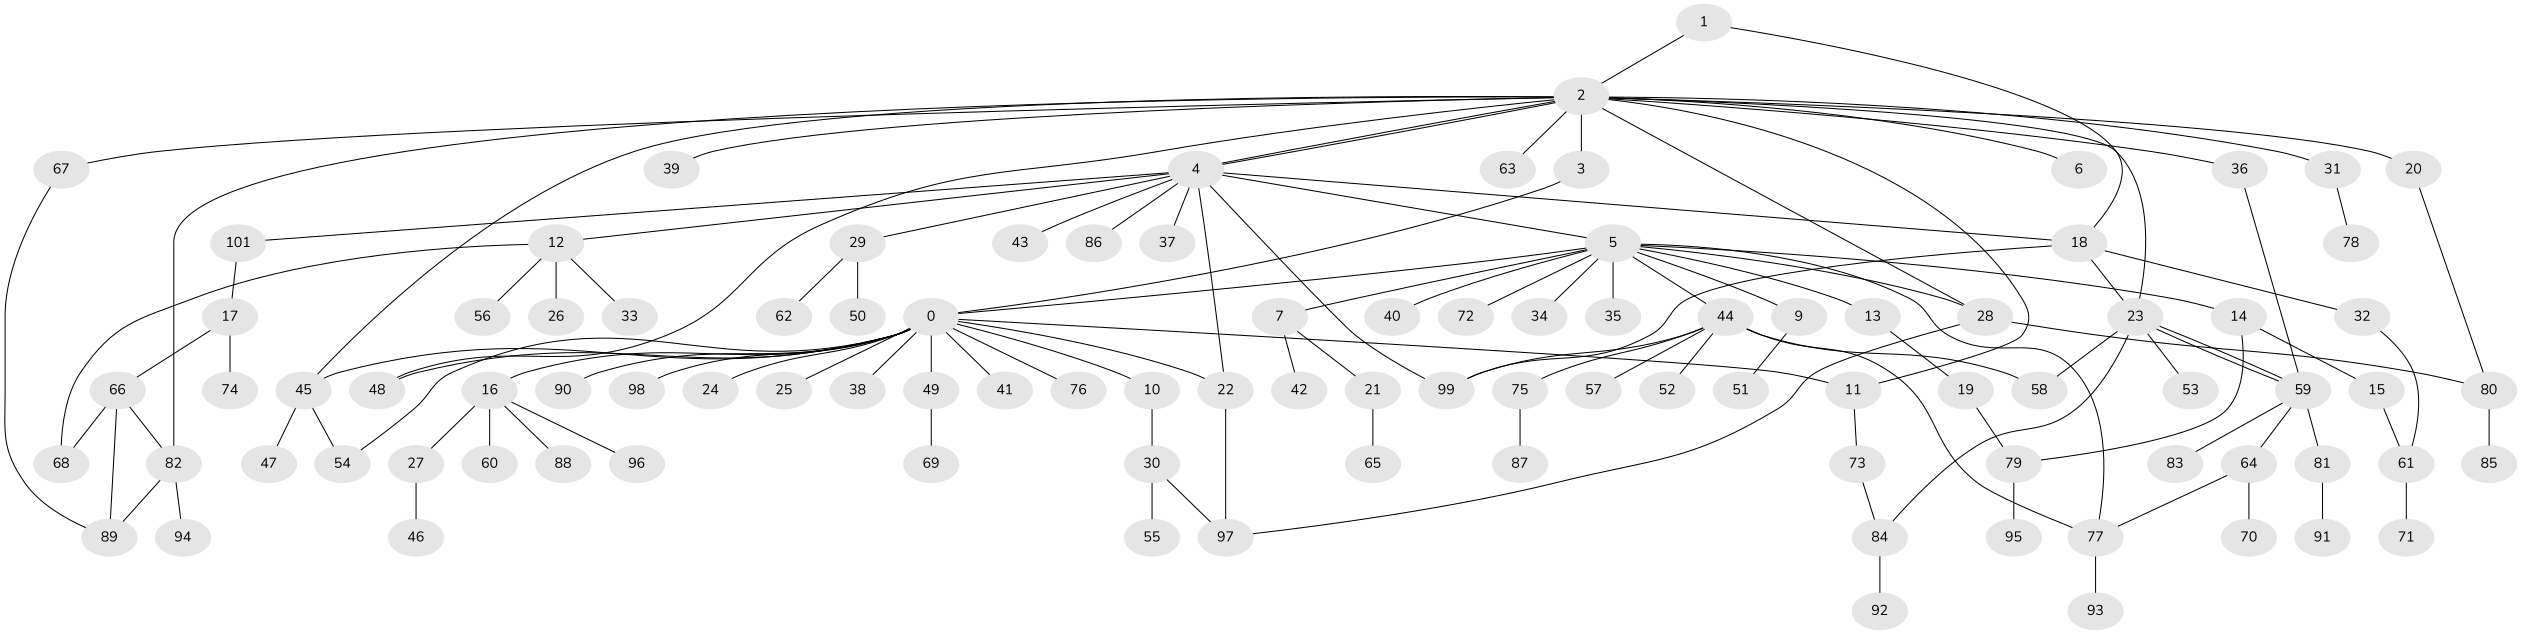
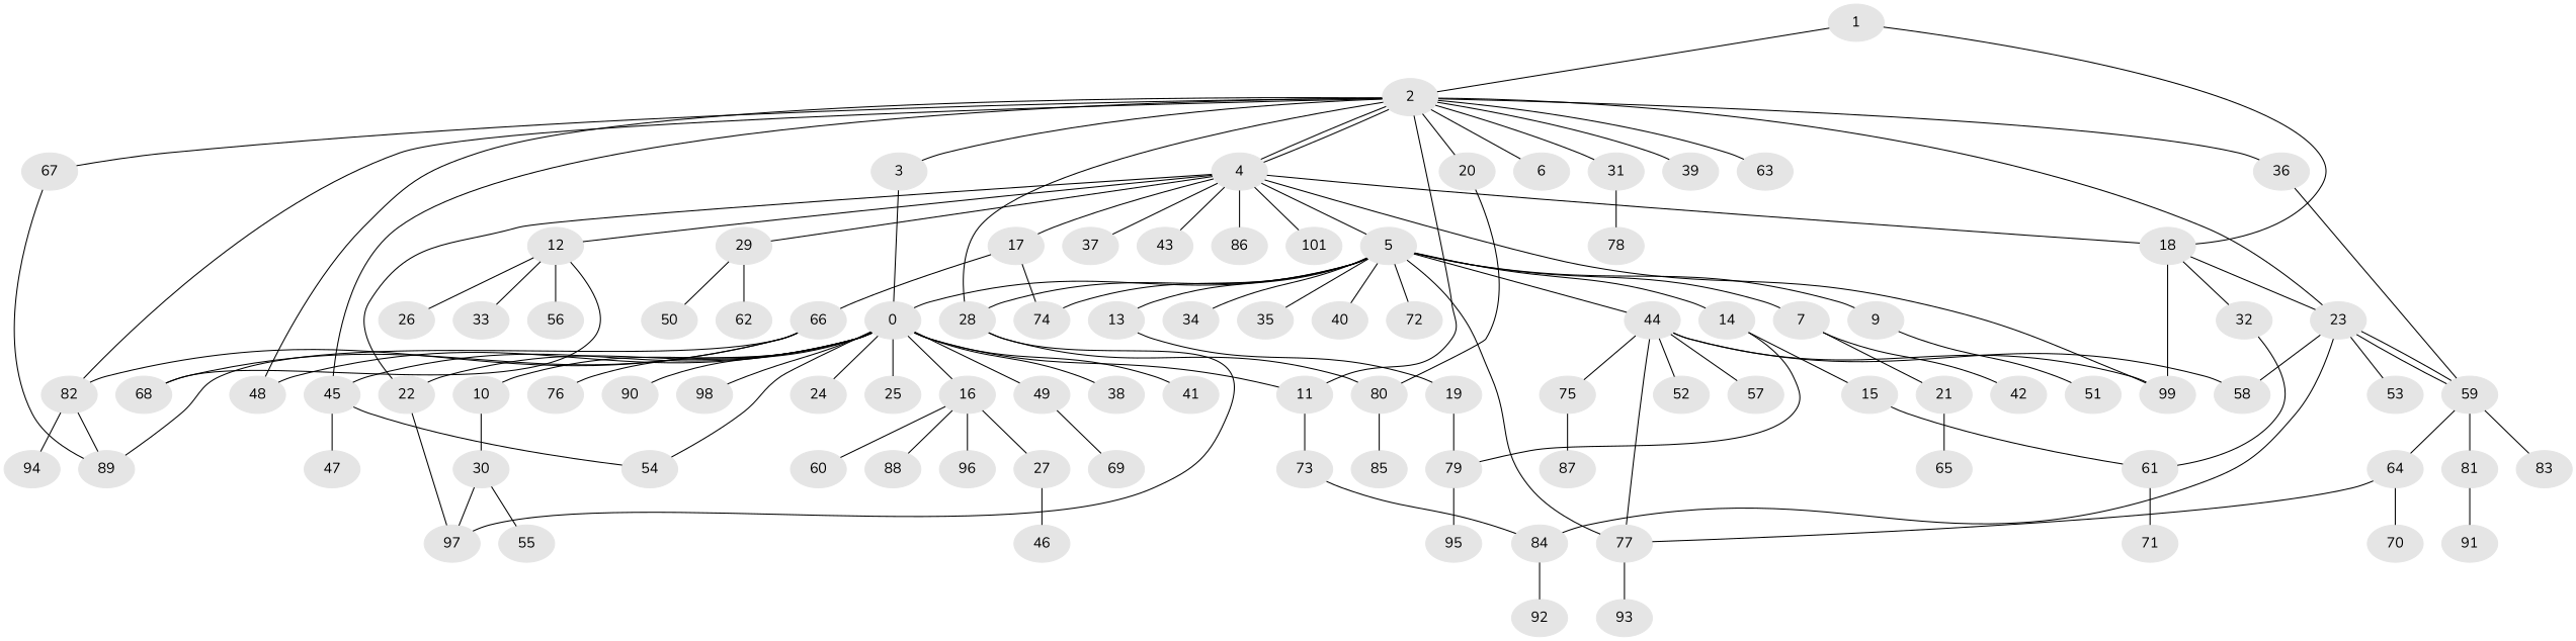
  graph {
    fontname=Nunito
    node [color=gray90 fontname=Nunito style=filled]
    edge [fontname=Nunito]
    1
    2
    18
    3
    4
    6
    11
    20
    23
    28
    31
    36
    39
    45
    48
    63
    67
    82
    99
    32
    n21 [label=0]
    5
    12
    17
    22
    29
    37
    43
    86
    n30 [label=101]
    73
    80
    53
    58
    59
    84
    97
    78
    54
    47
    89
    94
    10
    16
    24
    25
    38
    41
    49
    76
    90
    98
    7
    9
    13
    14
    34
    35
    40
    44
    72
    74
    77
    26
    33
    56
    68
    66
    50
    62
    21
    42
    51
    19
    15
    79
    52
    57
    75
    93
    65
    30
    27
    60
    88
    96
    69
    55
    61
    95
    46
    85
    71
    64
    81
    83
    92
    87
    70
    91
    1 -- 2
    1 -- 18
    2 -- 3
    2 -- 4
    2 -- 4
    2 -- 6
    2 -- 11
    2 -- 20
    2 -- 23
    2 -- 28
    2 -- 31
    2 -- 36
    2 -- 39
    2 -- 45
    2 -- 48
    2 -- 63
    2 -- 67
    2 -- 82
    18 -- 23
    18 -- 99
    18 -- 32
    3 -- n21
    4 -- 18
    4 -- 99
    4 -- 5
    4 -- 12
-   n30 -- 17
+   4 -- 17
    4 -- 22
    4 -- 29
    4 -- 37
    4 -- 43
    4 -- 86
    4 -- n30
    11 -- 73
    20 -- 80
    23 -- 53
    23 -- 58
    23 -- 59
    23 -- 59
    23 -- 84
    28 -- 80
    28 -- 97
    31 -- 78
    36 -- 59
    45 -- 54
    45 -- 47
    67 -- 89
    82 -- 89
    82 -- 94
    32 -- 61
    n21 -- 11
    n21 -- 45
    n21 -- 48
    n21 -- 22
    n21 -- 54
    n21 -- 10
    n21 -- 16
    n21 -- 24
    n21 -- 25
    n21 -- 38
    n21 -- 41
    n21 -- 49
    n21 -- 76
    n21 -- 90
    n21 -- 98
    5 -- 28
    5 -- n21
    5 -- 7
    5 -- 9
    5 -- 13
    5 -- 14
    5 -- 34
    5 -- 35
    5 -- 40
    5 -- 44
    5 -- 72
+   5 -- 74
    5 -- 77
    12 -- 26
    12 -- 33
    12 -- 56
    12 -- 68
    17 -- 74
    17 -- 66
    22 -- 97
    29 -- 50
    29 -- 62
    73 -- 84
    80 -- 85
    59 -- 64
    59 -- 81
    59 -- 83
    84 -- 92
    10 -- 30
    16 -- 27
    16 -- 60
    16 -- 88
    16 -- 96
    49 -- 69
    7 -- 21
    7 -- 42
    9 -- 51
    13 -- 19
    14 -- 15
    14 -- 79
    44 -- 99
    44 -- 58
    44 -- 77
    44 -- 52
    44 -- 57
    44 -- 75
    77 -- 93
    66 -- 82
    66 -- 89
    66 -- 68
    21 -- 65
    19 -- 79
    15 -- 61
    79 -- 95
    75 -- 87
    30 -- 97
    30 -- 55
    27 -- 46
    61 -- 71
    64 -- 77
    64 -- 70
    81 -- 91
  }
